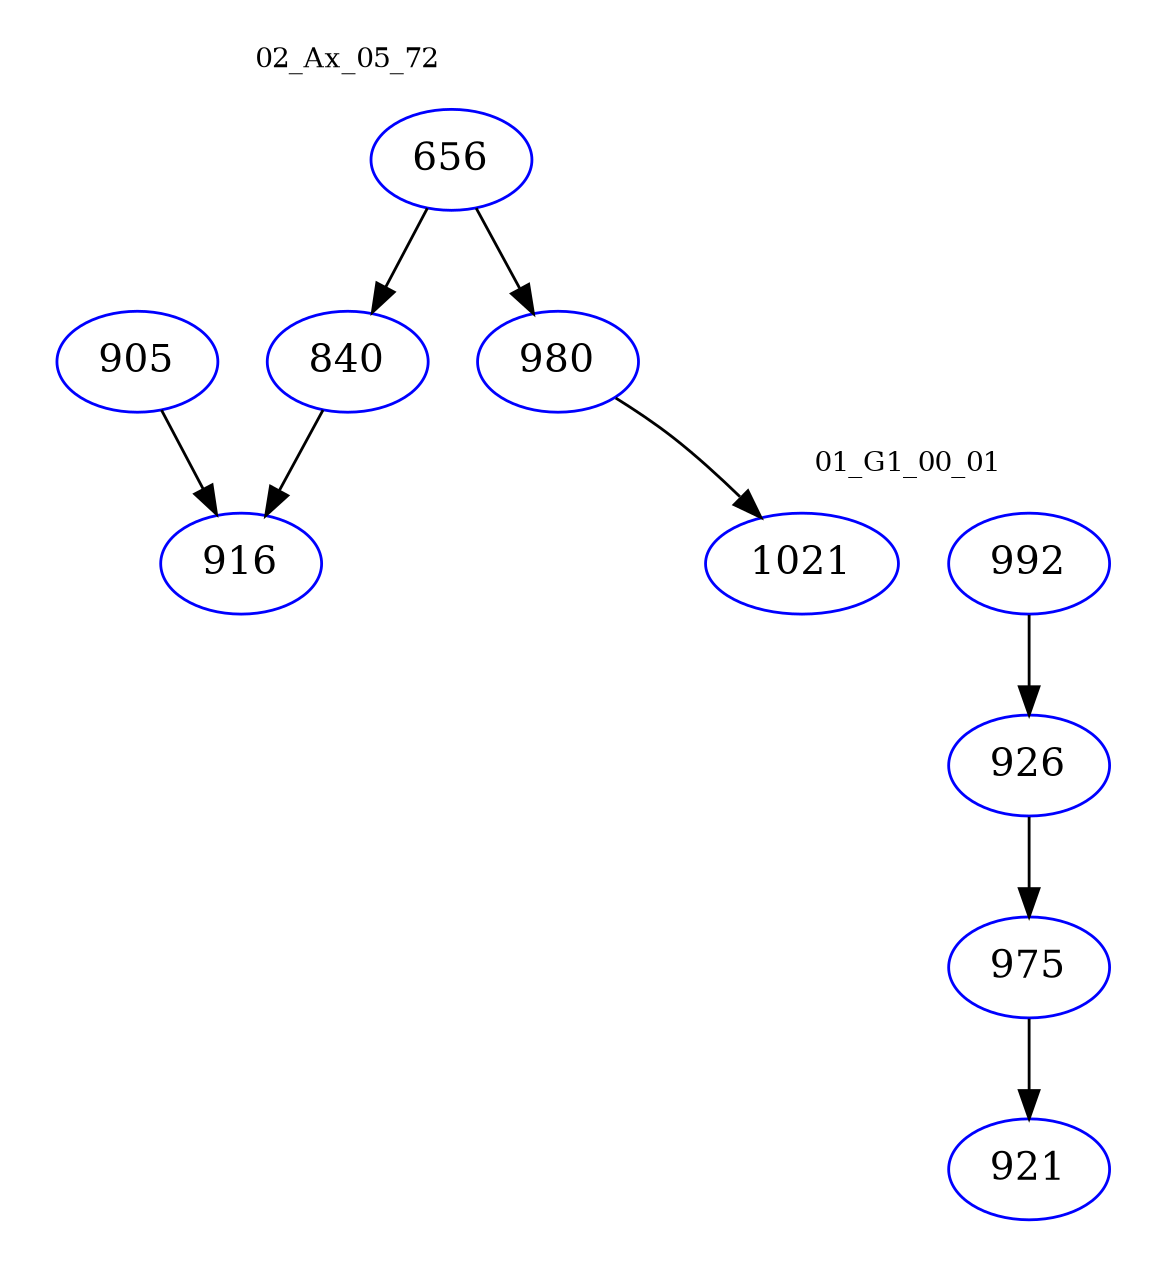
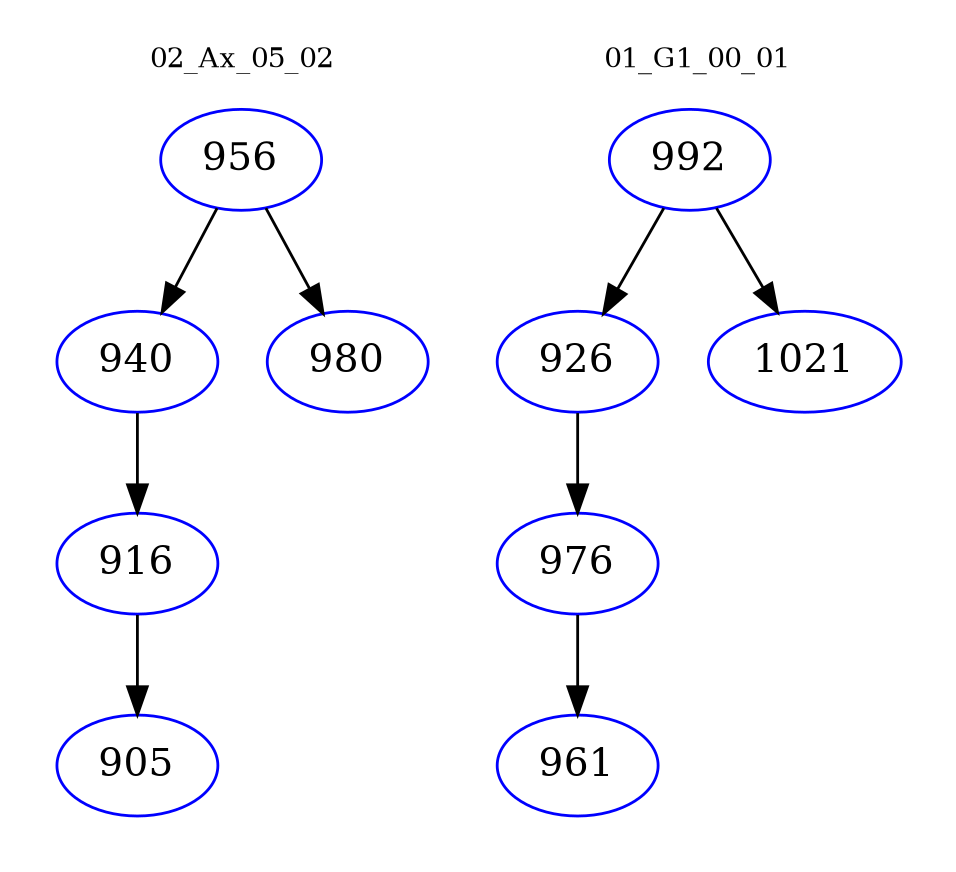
  digraph {
    node [color=blue]
    edge [color=black]
-   n1 [label=656]
-   n2 [label=840]
+   n1 [label=956]
+   n2 [label=940]
    n3 [label=980]
    n4 [label=916]
    n5 [label=905]
    n6 [label=992]
    n7 [label=926]
    n8 [label=1021]
-   n9 [label=975]
-   n10 [label=921]
+   n9 [label=976]
+   n10 [label=961]
    subgraph cluster_1 {
      color=white
      fontsize=10
-     label="02_Ax_05_72"
+     label="02_Ax_05_02"
      n1
      n2
      n3
      n4
      n5
    }
    subgraph cluster_2 {
      color=white
      fontsize=10
      label="01_G1_00_01"
      n6
      n7
      n8
      n9
      n10
    }
    n1 -> n2
    n1 -> n3
    n2 -> n4
-   n5 -> n4
+   n4 -> n5
    n6 -> n7
-   n3 -> n8
+   n6 -> n8
    n7 -> n9
    n9 -> n10
  }
